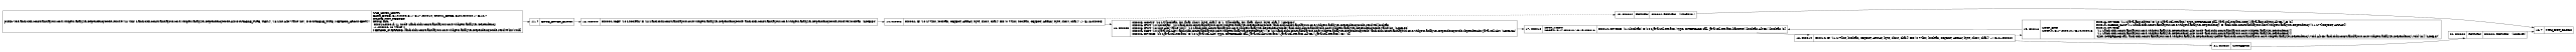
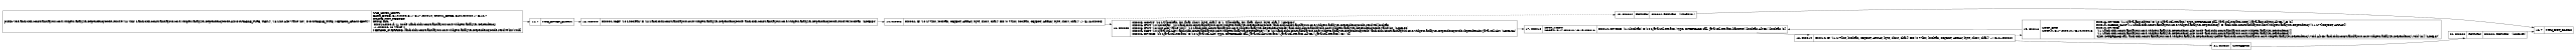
  digraph {
    rankdir=LR
    node [shape=record]
-   n1 [label="{11\:\ ?|EDGE_ENTER_BLOCK\l}"]
+   n1 [label="{11\:\ ?|MTH_ENTER_BLOCK\l}"]
    n2 [label="{13\:\ 0x0000|0x0000: IGET  (r0 I:boolean) = (r2 I:androidx.constraintlayout.core.widgets.analyzer.DependencyNode) androidx.constraintlayout.core.widgets.analyzer.DependencyNode.resolved boolean  (LINE:50)\l}"]
    n3 [label="{14\:\ 0x0002|0x0002: IF  (r0 I:??[int, boolean, OBJECT, ARRAY, byte, short, char]) == (0 ??[int, boolean, OBJECT, ARRAY, byte, short, char])  \-\> B:16:0x0005 \l}"]
    n4 [label="{15\:\ 0x0004|RETURN\l|0x0004: RETURN    (START:51)\l}"]
    n5 [label="{16\:\ 0x0005|0x0005: CONST  (r0 I:??[boolean, int, float, short, byte, char]) = (1 ??[boolean, int, float, short, byte, char])  (LINE:54)\l0x0006: IPUT  (r0 I:boolean), (r2 I:androidx.constraintlayout.core.widgets.analyzer.DependencyNode) androidx.constraintlayout.core.widgets.analyzer.DependencyNode.resolved boolean \l0x0008: IPUT  (r3 I:int A[D('value' int)]), (r2 I:androidx.constraintlayout.core.widgets.analyzer.DependencyNode) androidx.constraintlayout.core.widgets.analyzer.DependencyNode.value int  (LINE:55)\l0x000a: IGET  (r0 I:java.util.List\<androidx.constraintlayout.core.widgets.analyzer.Dependency\>) = (r2 I:androidx.constraintlayout.core.widgets.analyzer.DependencyNode) androidx.constraintlayout.core.widgets.analyzer.DependencyNode.dependencies java.util.List  (LINE:56)\l0x000c: INVOKE  (r0 I:java.util.Iterator) = (r0 I:java.util.List) type: INTERFACE call: java.util.List.iterator():java.util.Iterator A[MD:():java.util.Iterator\<E\> (c)]\l}"]
    n6 [label="{12\:\ ?|MTH_EXIT_BLOCK\l}"]
    n7 [label="{17\:\ 0x0010|LOOP_START\lLOOP:0: B:17:0x0010\-\>B:19:0x0016\l|0x0010: INVOKE  (r1 I:boolean) = (r0 I:java.util.Iterator) type: INTERFACE call: java.util.Iterator.hasNext():boolean A[MD:():boolean (c)]\l}"]
    n8 [label="{18\:\ 0x0014|0x0014: IF  (r1 I:??[int, boolean, OBJECT, ARRAY, byte, short, char]) == (0 ??[int, boolean, OBJECT, ARRAY, byte, short, char])  \-\> B:21:0x0020 \l}"]
    n9 [label="{19\:\ 0x0016|LOOP_END\lLOOP:0: B:17:0x0010\-\>B:19:0x0016\l|0x0016: INVOKE  (r1 I:java.lang.Object) = (r0 I:java.util.Iterator) type: INTERFACE call: java.util.Iterator.next():java.lang.Object A[MD:():E (c)]\l0x001a: CHECK_CAST (r1 I:androidx.constraintlayout.core.widgets.analyzer.Dependency) = (androidx.constraintlayout.core.widgets.analyzer.Dependency) (r1 I:??[OBJECT, ARRAY]) \l0x201c: INVOKE  \l  (r1 I:androidx.constraintlayout.core.widgets.analyzer.Dependency A[D('node' androidx.constraintlayout.core.widgets.analyzer.Dependency)])\l  (r1 I:androidx.constraintlayout.core.widgets.analyzer.Dependency A[D('node' androidx.constraintlayout.core.widgets.analyzer.Dependency)])\l type: INTERFACE call: androidx.constraintlayout.core.widgets.analyzer.Dependency.update(androidx.constraintlayout.core.widgets.analyzer.Dependency):void A[MD:(androidx.constraintlayout.core.widgets.analyzer.Dependency):void (m)] (LINE:57)\l}"]
    n10 [label="{21\:\ 0x0020|SYNTHETIC\l}"]
    n11 [label="{20\:\ 0x0020|RETURN\l|0x0020: RETURN    (LINE:59)\l}"]
    n12 [label="{public void androidx.constraintlayout.core.widgets.analyzer.DependencyNode.resolve((r2 'this' I:androidx.constraintlayout.core.widgets.analyzer.DependencyNode A[IMMUTABLE_TYPE, THIS]), (r3 I:int A[D('value' int), IMMUTABLE_TYPE, METHOD_ARGUMENT]))  | USE_LINES_HINTS\lBACK_EDGE: B:19:0x0016 \-\> B:17:0x0010, CROSS_EDGE: B:20:0x0020 \-\> B:12:?\lINLINE_NOT_NEEDED\lDebug Info:\l  0x001c\-0x001f: r1 'node' Landroidx\/constraintlayout\/core\/widgets\/analyzer\/Dependency;\l  \-1 \-0x0020: r3 'value' I\lMETHOD_OVERRIDE: [androidx.constraintlayout.core.widgets.analyzer.DependencyNode.resolve(int):void]\l}"]
    n1 -> n2
    n2 -> n3
    n3 -> n4 [style=dashed]
    n3 -> n5
    n4 -> n6
    n5 -> n7
    n7 -> n8
    n8 -> n9 [style=dashed]
    n8 -> n10
    n9 -> n7
    n10 -> n11
    n11 -> n6
    n12 -> n1
  }
